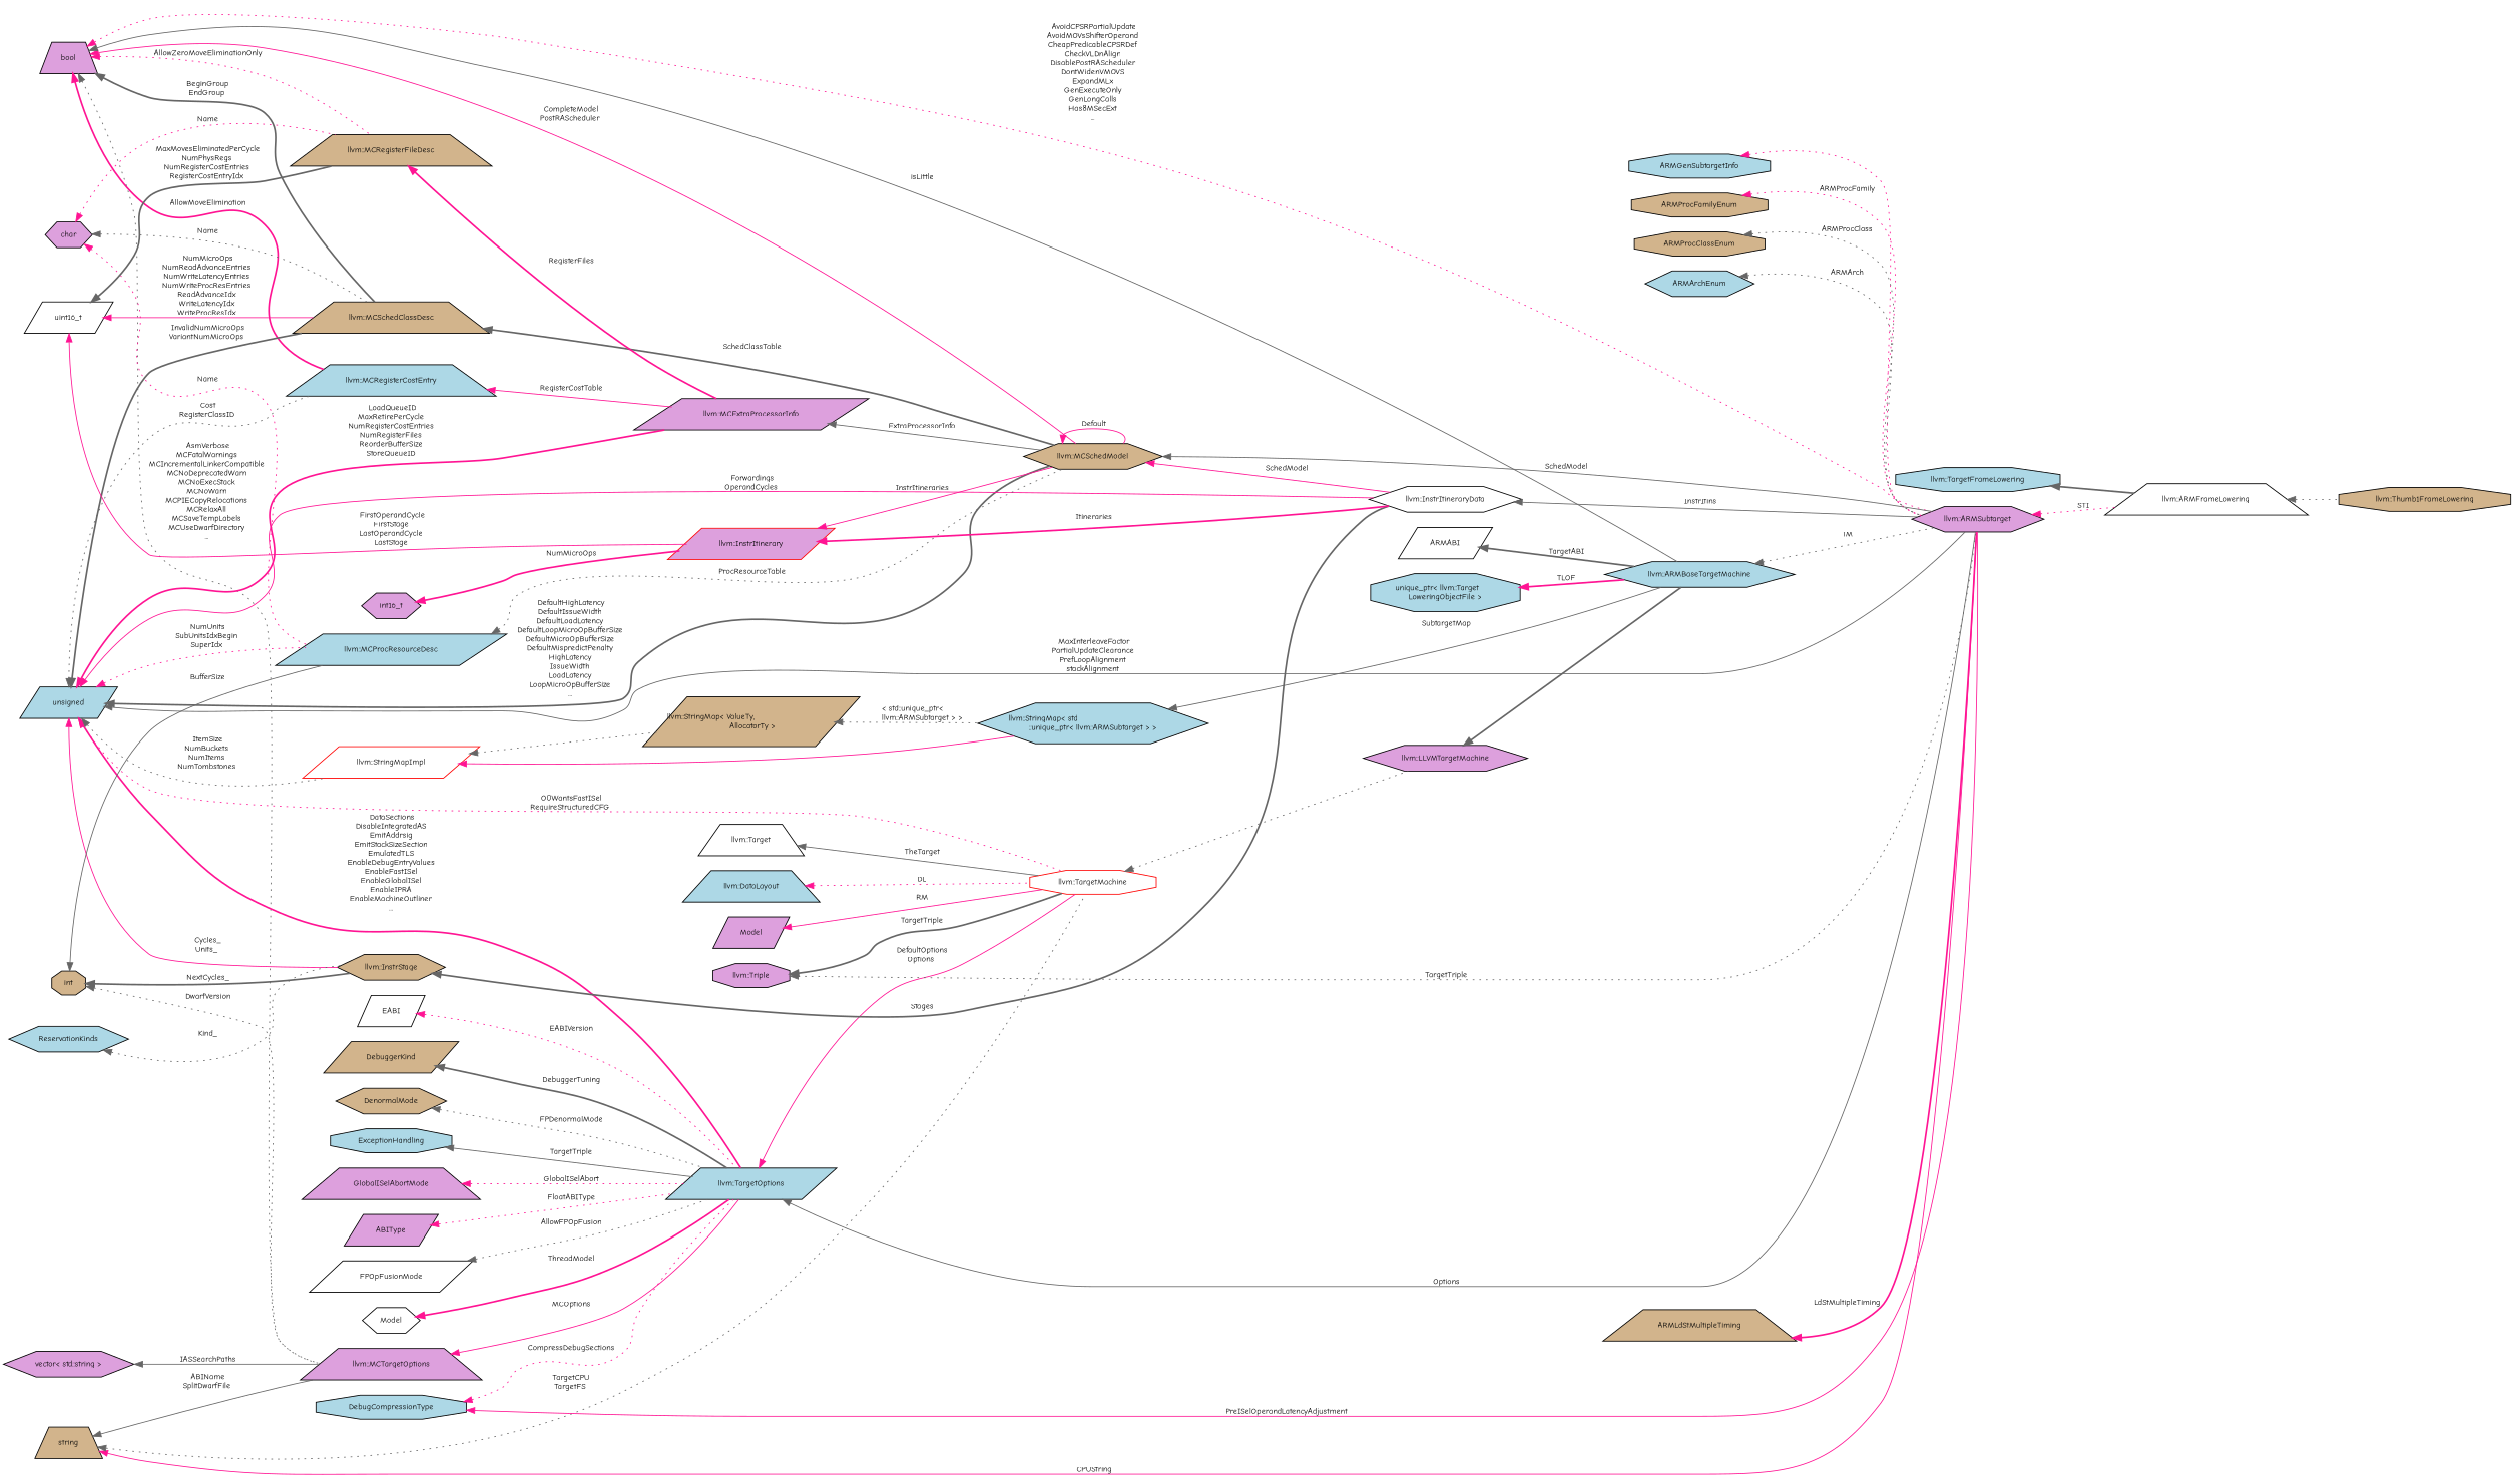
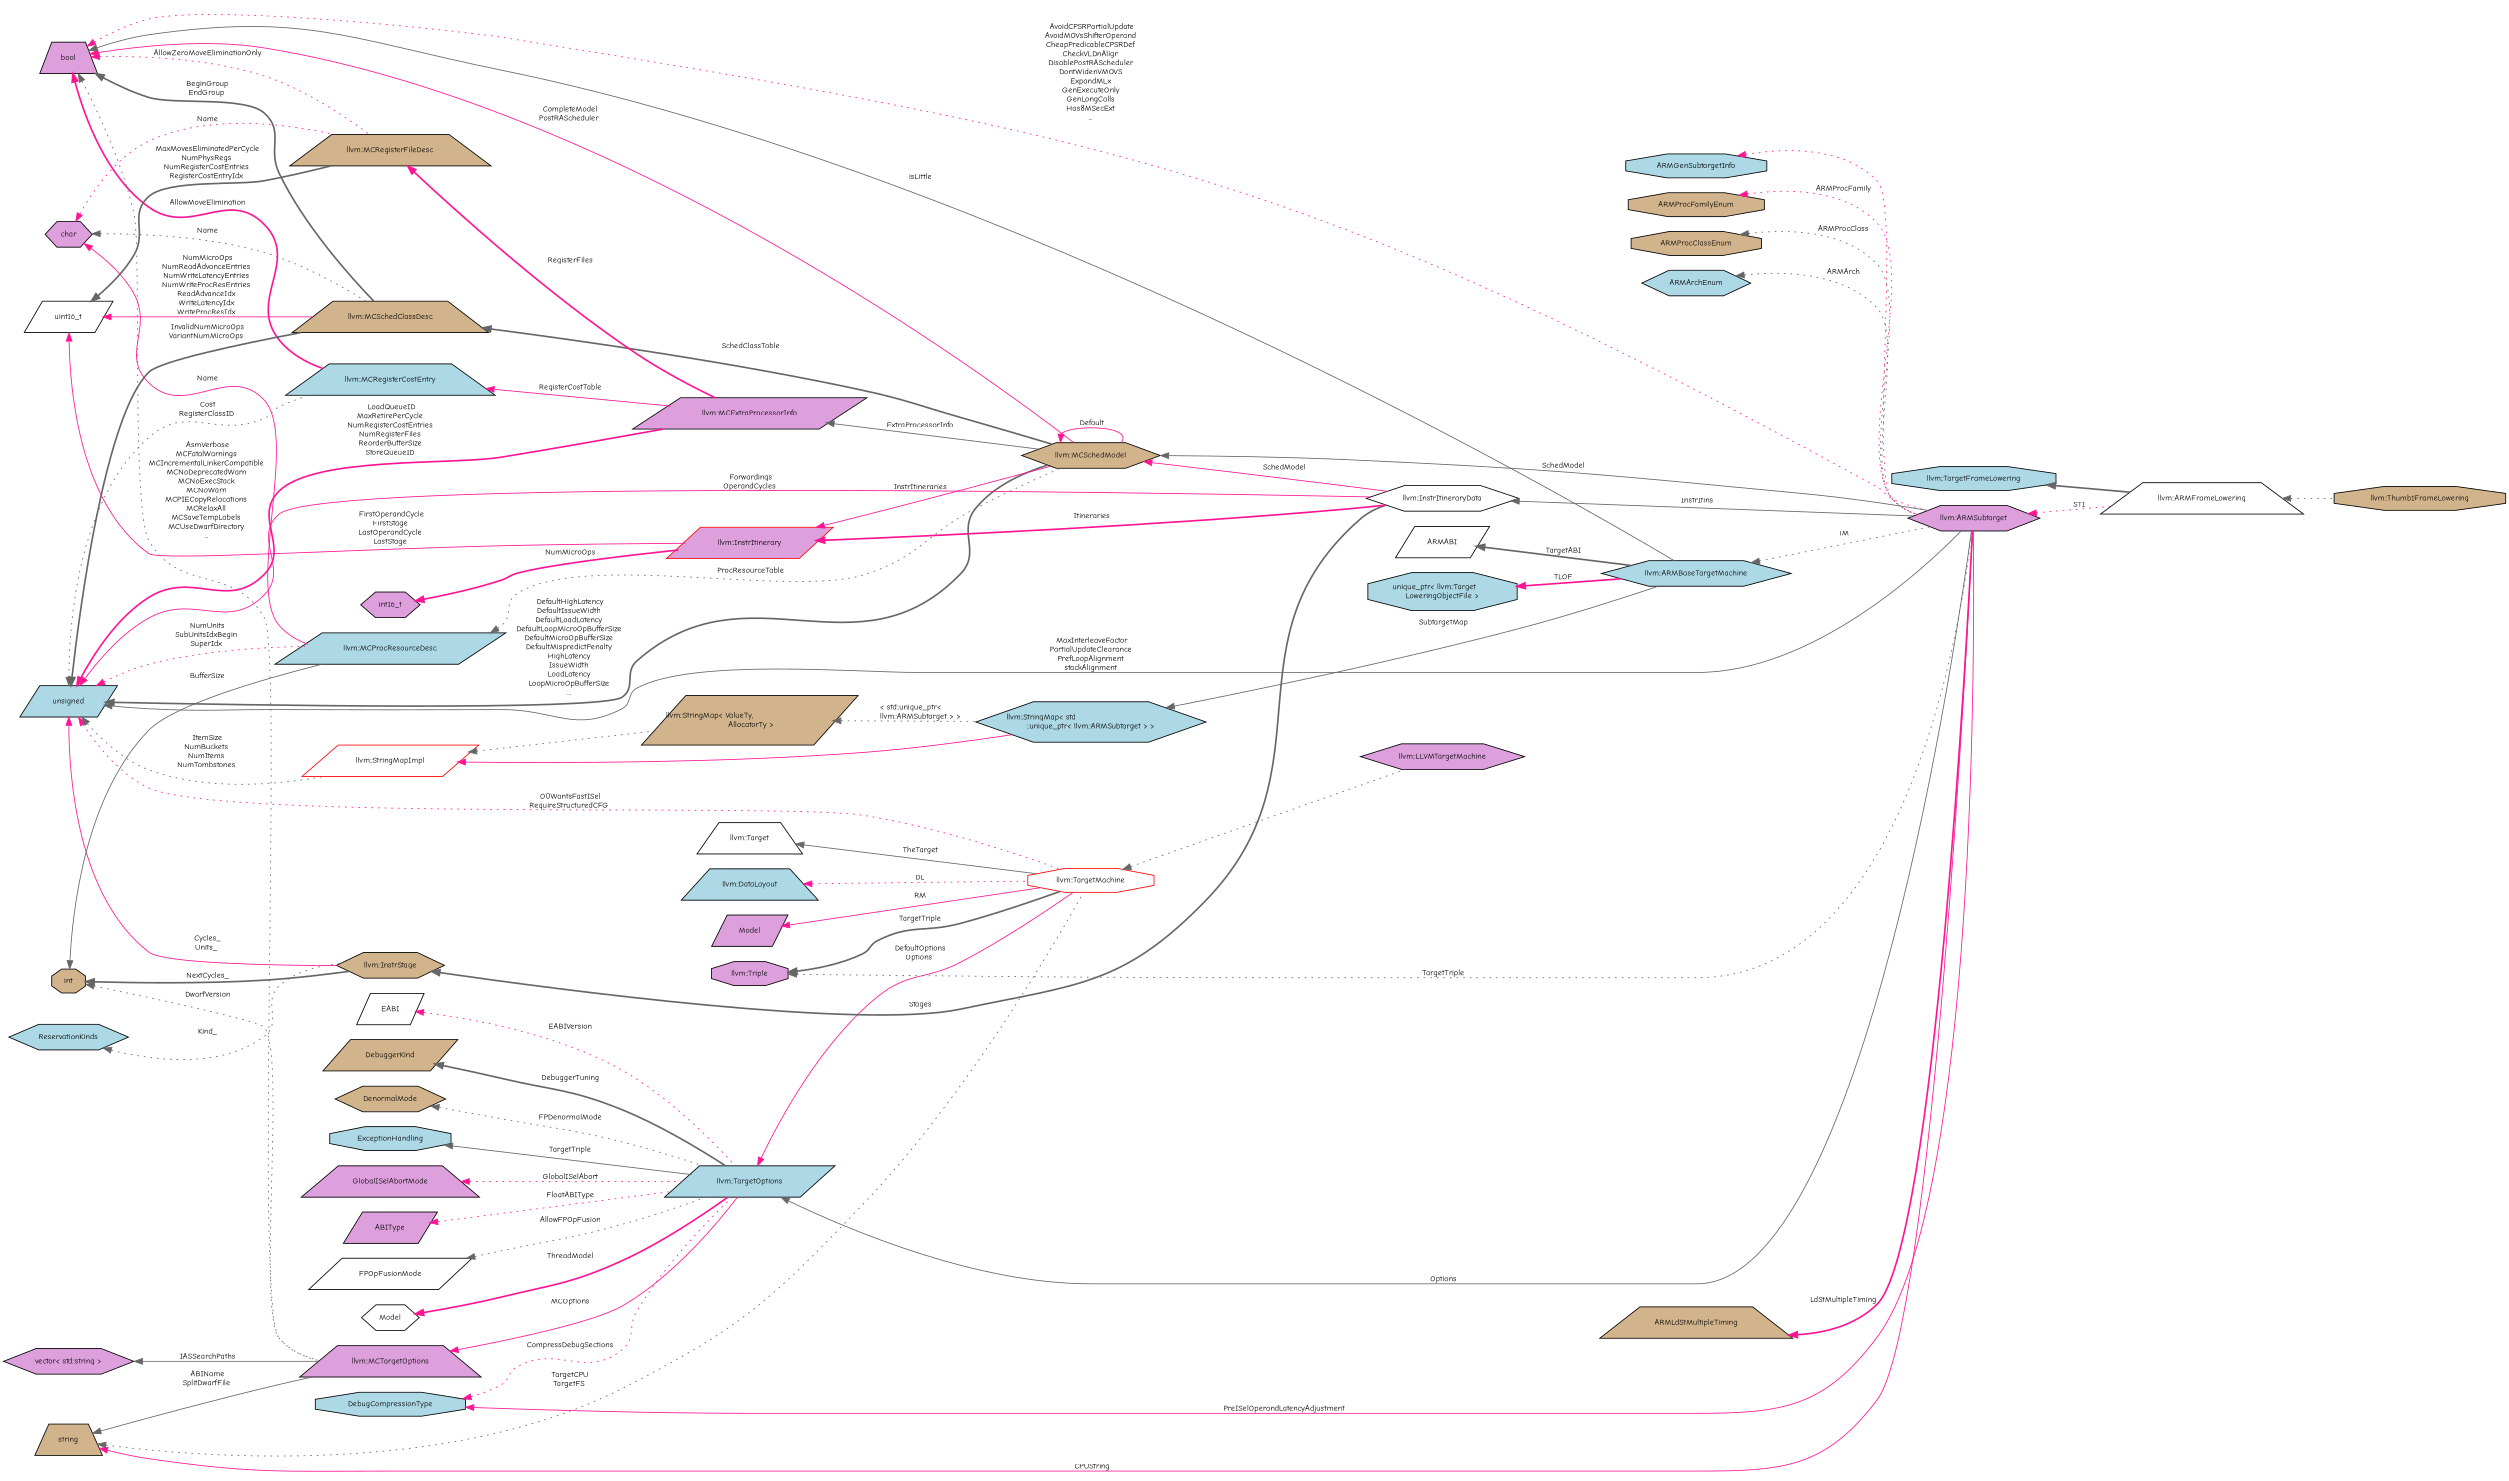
  digraph {
    fontname="Comic Neue"
    rankdir=LR
    node [color=black fillcolor=lightblue fontname="Comic Neue" fontsize=10 shape=hexagon style=filled]
    edge [color=gray40 dir=back fontname="Comic Neue" fontsize=10 labelfontname=Helvetica labelfontsize=10 style=dotted]
    n1 [fillcolor=tan fontcolor=black height=0.2 label="llvm::Thumb1FrameLowering" shape=octagon width=0.4]
    n2 [fillcolor=white height=0.2 label="llvm::ARMFrameLowering" shape=trapezium width=0.4]
    n3 [height=0.2 label="llvm::TargetFrameLowering" shape=octagon width=0.4]
    n4 [fillcolor=plum height=0.2 label="llvm::ARMSubtarget" width=0.4]
    n5 [height=0.2 label=ARMGenSubtargetInfo shape=octagon width=0.4]
    n6 [fillcolor=tan height=0.2 label=ARMProcFamilyEnum shape=octagon width=0.4]
    n7 [fillcolor=tan height=0.2 label=ARMProcClassEnum shape=octagon width=0.4]
    n8 [height=0.2 label=ARMArchEnum width=0.4]
    n9 [fillcolor=plum height=0.2 label=bool shape=trapezium width=0.4]
    n10 [fillcolor=tan height=0.2 label="llvm::MCSchedModel" width=0.4]
    n11 [fillcolor=tan height=0.2 label="llvm::MCSchedClassDesc" shape=trapezium width=0.4]
    n12 [fillcolor=tan height=0.2 label="llvm::MCRegisterFileDesc" shape=trapezium width=0.4]
    n13 [height=0.2 label="llvm::MCRegisterCostEntry" shape=trapezium width=0.4]
    n14 [fillcolor=plum height=0.2 label="llvm::MCTargetOptions" shape=trapezium width=0.4]
    n15 [height=0.2 label="llvm::ARMBaseTargetMachine" width=0.4]
    n16 [fillcolor=white height=0.2 label="llvm::InstrItineraryData" width=0.4]
    n17 [fillcolor=plum height=0.2 label="llvm::MCExtraProcessorInfo" shape=parallelogram width=0.4]
    n18 [height=0.2 label="llvm::TargetOptions" shape=parallelogram width=0.4]
    n19 [height=0.2 label=unsigned shape=parallelogram width=0.4]
    n20 [height=0.2 label="llvm::MCProcResourceDesc" shape=parallelogram width=0.4]
    n21 [fillcolor=tan height=0.2 label="llvm::InstrStage" width=0.4]
    n22 [color=red fillcolor=white height=0.2 label="llvm::TargetMachine" shape=octagon width=0.4]
    n23 [color=red fillcolor=white height=0.2 label="llvm::StringMapImpl" shape=parallelogram width=0.4]
    n24 [fillcolor=plum height=0.2 label="llvm::LLVMTargetMachine" width=0.4]
    n25 [height=0.2 label="llvm::StringMap\< std\l::unique_ptr\< llvm::ARMSubtarget \> \>" width=0.4]
    n26 [fillcolor=tan height=0.2 label="llvm::StringMap\< ValueTy,\l AllocatorTy \>" shape=parallelogram width=0.4]
    n27 [fillcolor=tan height=0.2 label=string shape=trapezium width=0.4]
    n28 [fillcolor=tan height=0.2 label=ARMLdStMultipleTiming shape=trapezium width=0.4]
    n29 [fillcolor=tan height=0.2 label=int shape=octagon width=0.4]
    n30 [fillcolor=plum height=0.2 label="llvm::Triple" shape=octagon width=0.4]
    n31 [fillcolor=plum height=0.2 label=char width=0.4]
    n32 [fillcolor=white height=0.2 label=uint16_t shape=parallelogram width=0.4]
    n33 [color=red fillcolor=plum height=0.2 label="llvm::InstrItinerary" shape=parallelogram width=0.4]
    n34 [fillcolor=plum height=0.2 label=int16_t width=0.4]
    n35 [height=0.2 label=ReservationKinds width=0.4]
    n36 [fillcolor=plum height=0.2 label=GlobalISelAbortMode shape=trapezium width=0.4]
    n37 [height=0.2 label=DebugCompressionType shape=octagon width=0.4]
    n38 [fillcolor=plum height=0.2 label=ABIType shape=parallelogram width=0.4]
    n39 [fillcolor=white height=0.2 label=FPOpFusionMode shape=parallelogram width=0.4]
    n40 [fillcolor=white height=0.2 label=Model width=0.4]
    n41 [fillcolor=white height=0.2 label=EABI shape=parallelogram width=0.4]
    n42 [fillcolor=tan height=0.2 label=DebuggerKind shape=parallelogram width=0.4]
    n43 [fillcolor=tan height=0.2 label=DenormalMode width=0.4]
    n44 [height=0.2 label=ExceptionHandling shape=octagon width=0.4]
    n45 [fillcolor=plum height=0.2 label="vector\< std::string \>" width=0.4]
    n46 [fillcolor=white height=0.2 label="llvm::Target" shape=trapezium width=0.4]
    n47 [height=0.2 label="llvm::DataLayout" shape=trapezium width=0.4]
    n48 [fillcolor=plum height=0.2 label=Model shape=parallelogram width=0.4]
    n49 [fillcolor=white height=0.2 label=ARMABI shape=parallelogram width=0.4]
    n50 [height=0.2 label="unique_ptr\< llvm::Target\lLoweringObjectFile \>" shape=octagon width=0.4]
    n2 -> n1
    n3 -> n2 [style=bold]
    n4 -> n2 [color=deeppink label=" STI"]
    n5 -> n4 [color=deeppink]
    n6 -> n4 [color=deeppink label=" ARMProcFamily"]
    n7 -> n4 [label=" ARMProcClass"]
    n8 -> n4 [label=" ARMArch"]
    n9 -> n4 [color=deeppink label=" AvoidCPSRPartialUpdate\nAvoidMOVsShifterOperand\nCheapPredicableCPSRDef\nCheckVLDnAlign\nDisablePostRAScheduler\nDontWidenVMOVS\nExpandMLx\nGenExecuteOnly\nGenLongCalls\nHas8MSecExt\n..."]
    n9 -> n10 [color=deeppink label=" CompleteModel\nPostRAScheduler" style=solid]
    n9 -> n11 [label=" BeginGroup\nEndGroup" style=bold]
    n9 -> n12 [color=deeppink label=" AllowZeroMoveEliminationOnly"]
    n9 -> n13 [color=deeppink label=" AllowMoveElimination" style=bold]
    n9 -> n14 [label=" AsmVerbose\nMCFatalWarnings\nMCIncrementalLinkerCompatible\nMCNoDeprecatedWarn\nMCNoExecStack\nMCNoWarn\nMCPIECopyRelocations\nMCRelaxAll\nMCSaveTempLabels\nMCUseDwarfDirectory\n..."]
    n9 -> n15 [label=" isLittle" style=solid]
    n10 -> n4 [label=" SchedModel" style=solid]
    n10 -> n10 [color=deeppink label=" Default" style=solid]
    n10 -> n16 [color=deeppink label=" SchedModel" style=solid]
    n11 -> n10 [label=" SchedClassTable" style=bold]
    n12 -> n17 [color=deeppink label=" RegisterFiles" style=bold]
    n13 -> n17 [color=deeppink label=" RegisterCostTable" style=solid]
    n14 -> n18 [color=deeppink label=" MCOptions" style=solid]
    n15 -> n4 [label=" TM"]
    n16 -> n4 [label=" InstrItins" style=solid]
    n17 -> n10 [label=" ExtraProcessorInfo" style=solid]
    n18 -> n4 [label=" Options" style=solid]
    n18 -> n22 [color=deeppink label=" DefaultOptions\nOptions" style=solid]
    n19 -> n4 [label=" MaxInterleaveFactor\nPartialUpdateClearance\nPrefLoopAlignment\nstackAlignment" style=solid]
    n19 -> n10 [label=" DefaultHighLatency\nDefaultIssueWidth\nDefaultLoadLatency\nDefaultLoopMicroOpBufferSize\nDefaultMicroOpBufferSize\nDefaultMispredictPenalty\nHighLatency\nIssueWidth\nLoadLatency\nLoopMicroOpBufferSize\n..." style=bold]
    n19 -> n11 [label=" InvalidNumMicroOps\nVariantNumMicroOps" style=bold]
    n19 -> n13 [label=" Cost\nRegisterClassID"]
    n19 -> n16 [color=deeppink label=" Forwardings\nOperandCycles" style=solid]
    n19 -> n17 [color=deeppink label=" LoadQueueID\nMaxRetirePerCycle\nNumRegisterCostEntries\nNumRegisterFiles\nReorderBufferSize\nStoreQueueID" style=bold]
-   n19 -> n18 [color=deeppink label=" DataSections\nDisableIntegratedAS\nEmitAddrsig\nEmitStackSizeSection\nEmulatedTLS\nEnableDebugEntryValues\nEnableFastISel\nEnableGlobalISel\nEnableIPRA\nEnableMachineOutliner\n..." style=bold]
    n19 -> n20 [color=deeppink label=" NumUnits\nSubUnitsIdxBegin\nSuperIdx"]
    n19 -> n21 [color=deeppink label=" Cycles_\nUnits_" style=solid]
    n19 -> n22 [color=deeppink label=" O0WantsFastISel\nRequireStructuredCFG"]
    n19 -> n23 [label=" ItemSize\nNumBuckets\nNumItems\nNumTombstones"]
    n20 -> n10 [label=" ProcResourceTable"]
    n21 -> n16 [label=" Stages" style=bold]
    n22 -> n24
    n23 -> n25 [color=deeppink style=solid]
    n23 -> n26
-   n24 -> n15 [style=bold]
    n25 -> n15 [label=" SubtargetMap" style=solid]
    n26 -> n25 [label=" \< std::unique_ptr\<\l llvm::ARMSubtarget \> \>"]
    n27 -> n4 [color=deeppink label=" CPUString" style=solid]
    n27 -> n14 [label=" ABIName\nSplitDwarfFile" style=solid]
    n27 -> n22 [label=" TargetCPU\nTargetFS"]
    n28 -> n4 [color=deeppink label=" LdStMultipleTiming" style=bold]
    n29 -> n14 [label=" DwarfVersion"]
    n29 -> n20 [label=" BufferSize" style=solid]
    n29 -> n21 [label=" NextCycles_" style=bold]
    n30 -> n4 [label=" TargetTriple"]
    n30 -> n22 [label=" TargetTriple" style=bold]
    n31 -> n11 [label=" Name"]
    n31 -> n12 [color=deeppink label=" Name"]
-   n31 -> n20 [color=deeppink label=" Name"]
+   n31 -> n20 [color=deeppink label=" Name" style=solid]
    n32 -> n11 [color=deeppink label=" NumMicroOps\nNumReadAdvanceEntries\nNumWriteLatencyEntries\nNumWriteProcResEntries\nReadAdvanceIdx\nWriteLatencyIdx\nWriteProcResIdx" style=solid]
    n32 -> n12 [label=" MaxMovesEliminatedPerCycle\nNumPhysRegs\nNumRegisterCostEntries\nRegisterCostEntryIdx" style=bold]
    n32 -> n33 [color=deeppink label=" FirstOperandCycle\nFirstStage\nLastOperandCycle\nLastStage" style=solid]
    n33 -> n10 [color=deeppink label=" InstrItineraries" style=solid]
    n33 -> n16 [color=deeppink label=" Itineraries" style=bold]
    n34 -> n33 [color=deeppink label=" NumMicroOps" style=bold]
    n35 -> n21 [label=" Kind_"]
    n36 -> n18 [color=deeppink label=" GlobalISelAbort"]
    n37 -> n4 [color=deeppink label=" PreISelOperandLatencyAdjustment" style=solid]
    n37 -> n18 [color=deeppink label=" CompressDebugSections"]
    n38 -> n18 [color=deeppink label=" FloatABIType"]
    n39 -> n18 [label=" AllowFPOpFusion"]
    n40 -> n18 [color=deeppink label=" ThreadModel" style=bold]
    n41 -> n18 [color=deeppink label=" EABIVersion"]
    n42 -> n18 [label=" DebuggerTuning" style=bold]
    n43 -> n18 [label=" FPDenormalMode"]
    n44 -> n18 [label=" TargetTriple" style=solid]
    n45 -> n14 [label=" IASSearchPaths" style=solid]
    n46 -> n22 [label=" TheTarget" style=solid]
    n47 -> n22 [color=deeppink label=" DL"]
    n48 -> n22 [color=deeppink label=" RM" style=solid]
    n49 -> n15 [label=" TargetABI" style=bold]
    n50 -> n15 [color=deeppink label=" TLOF" style=bold]
  }
